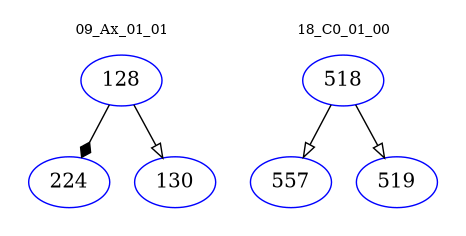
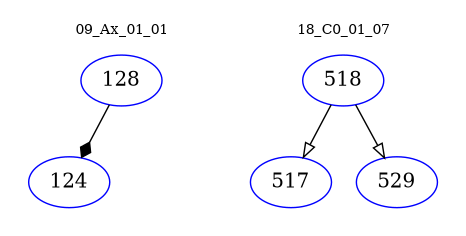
  digraph {
    node [color=blue]
    edge [arrowhead=onormal color=black]
    n1 [label=128]
-   n2 [label=224]
-   n3 [label=130]
+   n2 [label=124]
    n4 [label=518]
-   n5 [label=557]
-   n6 [label=519]
+   n5 [label=517]
+   n6 [label=529]
    subgraph cluster_1 {
      color=white
      fontsize=10
      label="09_Ax_01_01"
      n1
      n2
-     n3
    }
    subgraph cluster_2 {
      color=white
      fontsize=10
-     label="18_C0_01_00"
+     label="18_C0_01_07"
      n4
      n5
      n6
    }
    n1 -> n2 [arrowhead=diamond]
-   n1 -> n3
    n4 -> n5
    n4 -> n6
  }
